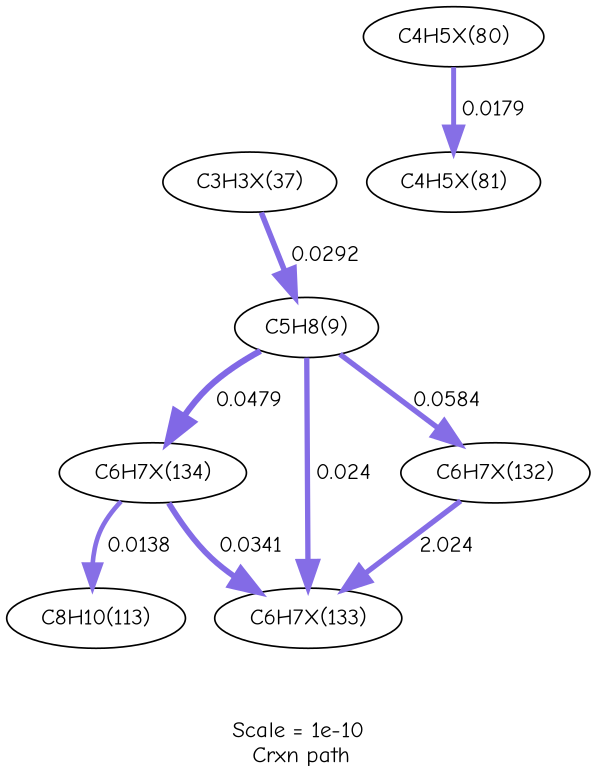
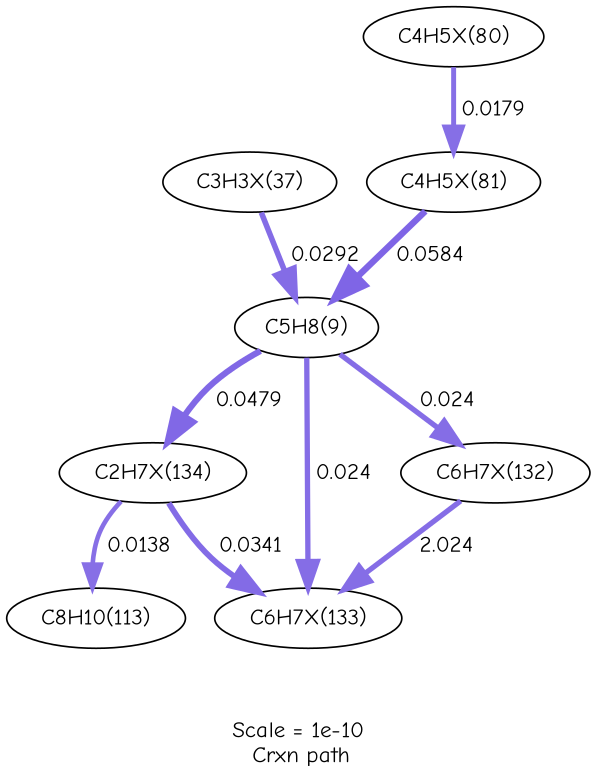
  digraph {
    fontname="Comic Neue"
    label="Scale = 1e-10\l Crxn path"
    node [fontname="Comic Neue"]
    edge [arrowsize=1.59 color="0.7, 0.524, 0.9" fontname="Comic Neue" style="setlinewidth(3.18)"]
    n1 [label="C3H3X(37)"]
    n2 [label="C5H8(9)"]
-   n3 [label="C6H7X(134)"]
+   n3 [label="C2H7X(134)"]
    n4 [label="C6H7X(133)"]
    n5 [label="C6H7X(132)"]
    n6 [label="C4H5X(81)"]
    n7 [label="C4H5X(80)"]
    n8 [label="C8H10(113)"]
    n1 -> n2 [arrowsize=1.67 color="0.7, 0.529, 0.9" label=" 0.0292" style="setlinewidth(3.33)"]
    n2 -> n3 [arrowsize=1.85 color="0.7, 0.548, 0.9" label=" 0.0479" style="setlinewidth(3.71)"]
    n2 -> n4 [label=" 0.024"]
-   n2 -> n5 [label=" 0.0584"]
+   n2 -> n5 [label=" 0.024"]
    n3 -> n4 [arrowsize=1.72 color="0.7, 0.534, 0.9" label=" 0.0341" style="setlinewidth(3.45)"]
    n3 -> n8 [arrowsize=1.38 color="0.7, 0.514, 0.9" label=" 0.0138" style="setlinewidth(2.77)"]
    n5 -> n4 [label=" 2.024"]
+   n6 -> n2 [arrowsize=1.93 color="0.7, 0.558, 0.9" label=" 0.0584" style="setlinewidth(3.86)"]
    n7 -> n6 [arrowsize=1.48 color="0.7, 0.518, 0.9" label=" 0.0179" style="setlinewidth(2.96)"]
  }
